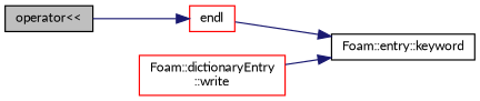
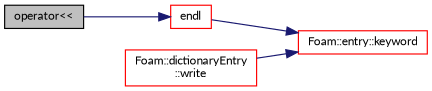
  digraph {
    fontname=Lato
    rankdir=LR
    node [color=black fontname=Lato fontsize=10 shape=record]
    edge [color=midnightblue fontname=Lato fontsize=10 labelfontname=Helvetica labelfontsize=10 style=solid]
    n1 [fillcolor=grey75 fontcolor=black height=0.2 label="operator\<\<" style=filled width=0.4]
    n2 [color=red height=0.2 label=endl width=0.4]
-   n3 [height=0.2 label="Foam::entry::keyword" width=0.4]
+   n3 [color=red height=0.2 label="Foam::entry::keyword" width=0.4]
    n4 [color=red height=0.2 label="Foam::dictionaryEntry\l::write" width=0.4]
    n1 -> n2
    n2 -> n3
    n4 -> n3
  }
